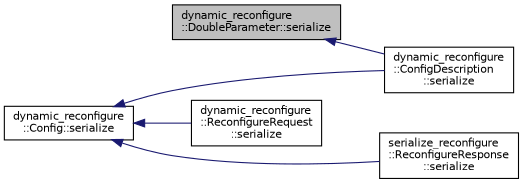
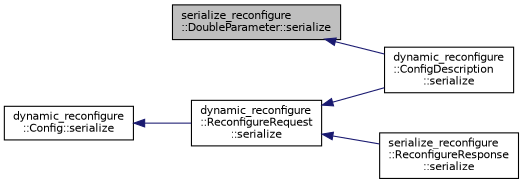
  digraph {
    rankdir=LR
    node [color=black fillcolor=white fontname=Helvetica fontsize=10 shape=record style=filled]
    edge [color=midnightblue dir=back fontname=Helvetica fontsize=10 labelfontname=Helvetica labelfontsize=10 style=solid]
-   n1 [fillcolor=grey75 fontcolor=black height=0.2 label="dynamic_reconfigure\l::DoubleParameter::serialize" width=0.4]
+   n1 [fillcolor=grey75 fontcolor=black height=0.2 label="serialize_reconfigure\l::DoubleParameter::serialize" width=0.4]
    n2 [height=0.2 label="dynamic_reconfigure\l::ConfigDescription\l::serialize" width=0.4]
    n3 [height=0.2 label="dynamic_reconfigure\l::Config::serialize" width=0.4]
    n4 [height=0.2 label="dynamic_reconfigure\l::ReconfigureRequest\l::serialize" width=0.4]
    n5 [height=0.2 label="serialize_reconfigure\l::ReconfigureResponse\l::serialize" width=0.4]
    n1 -> n2
-   n3 -> n2
+   n4 -> n2
    n3 -> n4
-   n3 -> n5
+   n4 -> n5
  }
